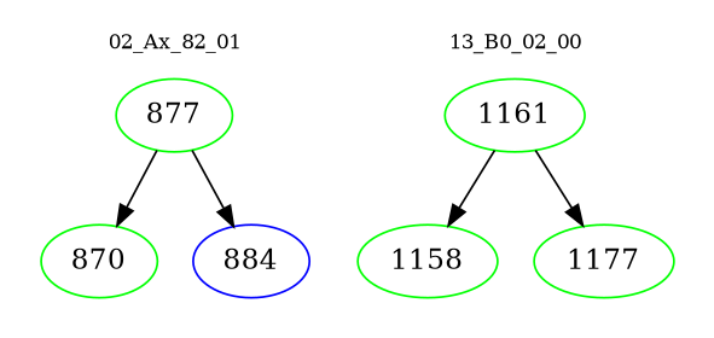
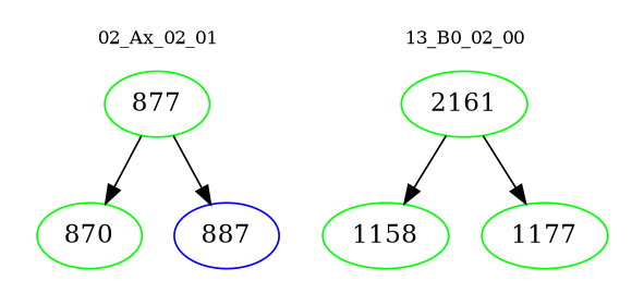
  digraph {
    node [color=green]
    edge [color=black]
    n1 [label=877]
    n2 [label=870]
-   n3 [color=blue label=884]
-   n4 [label=1161]
+   n3 [color=blue label=887]
+   n4 [label=2161]
    n5 [label=1158]
    n6 [label=1177]
    subgraph cluster_1 {
      color=white
      fontsize=10
-     label="02_Ax_82_01"
+     label="02_Ax_02_01"
      n1
      n2
      n3
    }
    subgraph cluster_2 {
      color=white
      fontsize=10
      label="13_B0_02_00"
      n4
      n5
      n6
    }
    n1 -> n2
    n1 -> n3
    n4 -> n5
    n4 -> n6
  }
